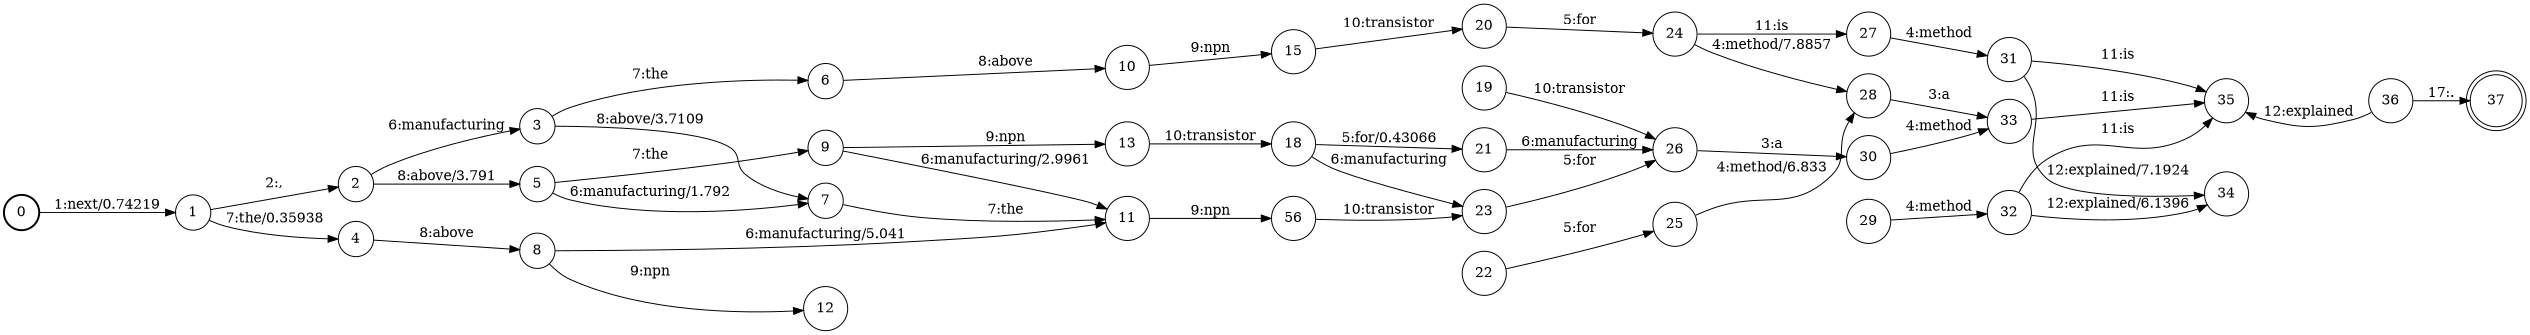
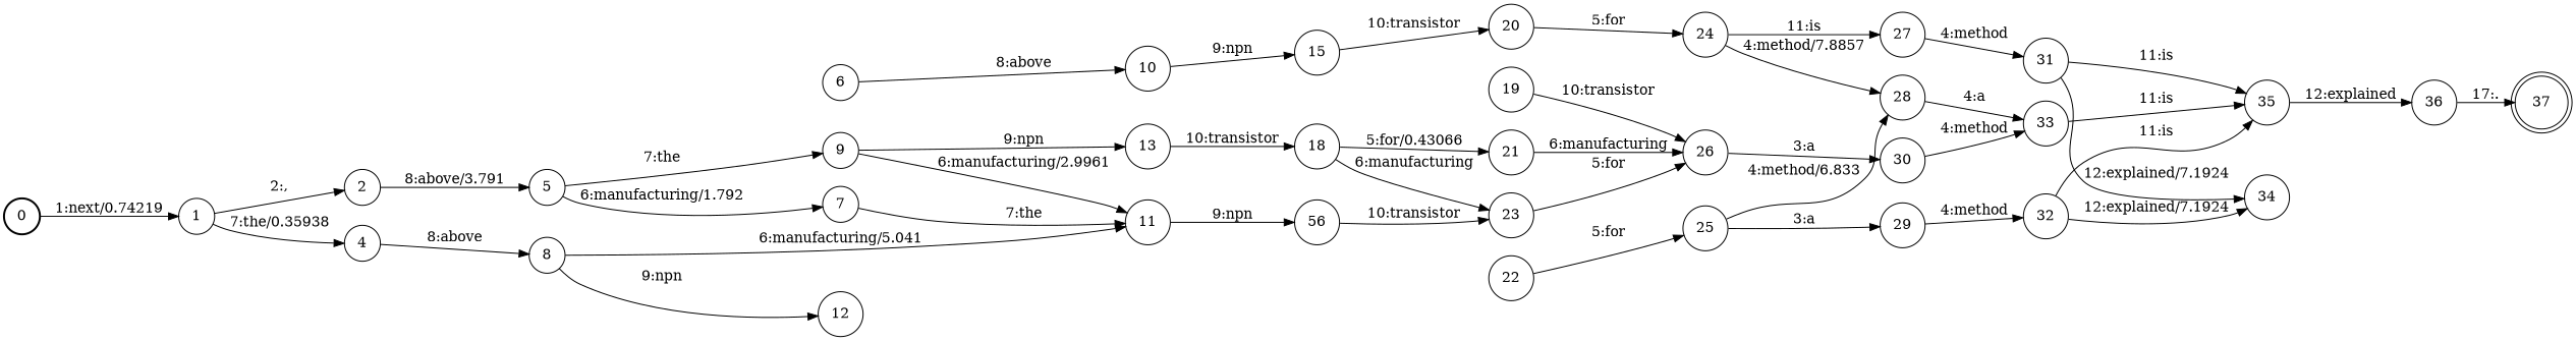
  digraph {
    nodesep=0.25
    rankdir=LR
    ranksep=0.4
    node [fontsize=14 shape=circle style=solid]
    edge [fontsize=14]
    n1 [label=0 style=bold]
    n2 [label=1]
    n3 [label=2]
    n4 [label=4]
-   n5 [label=3]
    n6 [label=5]
    n7 [label=6]
    n8 [label=7]
    n9 [label=8]
    n10 [label=9]
    n11 [label=10]
    n12 [label=11]
    n13 [label=12]
    n14 [label=13]
    n15 [label=15]
    n16 [label=56]
    n17 [label=18]
    n18 [label=20]
    n19 [label=23]
    n20 [label=21]
    n21 [label=19]
    n22 [label=26]
    n23 [label=24]
    n24 [label=22]
    n25 [label=25]
    n26 [label=30]
    n27 [label=27]
    n28 [label=28]
    n29 [label=29]
    n30 [label=33]
    n31 [label=31]
    n32 [label=32]
    n33 [label=35]
    n34 [label=34]
    n35 [label=36]
    n36 [label=37 shape=doublecircle]
    n1 -> n2 [label="1:next/0.74219"]
    n2 -> n3 [label="2:,"]
    n2 -> n4 [label="7:the/0.35938"]
-   n3 -> n5 [label="6:manufacturing"]
    n3 -> n6 [label="8:above/3.791"]
    n4 -> n9 [label="8:above"]
-   n5 -> n7 [label="7:the"]
-   n5 -> n8 [label="8:above/3.7109"]
    n6 -> n8 [label="6:manufacturing/1.792"]
    n6 -> n10 [label="7:the"]
    n7 -> n11 [label="8:above"]
    n8 -> n12 [label="7:the"]
    n9 -> n12 [label="6:manufacturing/5.041"]
    n9 -> n13 [label="9:npn"]
    n10 -> n12 [label="6:manufacturing/2.9961"]
    n10 -> n14 [label="9:npn"]
    n11 -> n15 [label="9:npn"]
    n12 -> n16 [label="9:npn"]
    n14 -> n17 [label="10:transistor"]
    n15 -> n18 [label="10:transistor"]
    n16 -> n19 [label="10:transistor"]
    n17 -> n19 [label="6:manufacturing"]
    n17 -> n20 [label="5:for/0.43066"]
    n18 -> n23 [label="5:for"]
    n19 -> n22 [label="5:for"]
    n20 -> n22 [label="6:manufacturing"]
    n21 -> n22 [label="10:transistor"]
    n22 -> n26 [label="3:a"]
    n23 -> n27 [label="11:is"]
    n23 -> n28 [label="4:method/7.8857"]
    n24 -> n25 [label="5:for"]
    n25 -> n28 [label="4:method/6.833"]
+   n25 -> n29 [label="3:a"]
    n26 -> n30 [label="4:method"]
    n27 -> n31 [label="4:method"]
-   n28 -> n30 [label="3:a"]
+   n28 -> n30 [label="4:a"]
    n29 -> n32 [label="4:method"]
    n30 -> n33 [label="11:is"]
    n31 -> n33 [label="11:is"]
    n31 -> n34 [label="12:explained/7.1924"]
    n32 -> n33 [label="11:is"]
-   n32 -> n34 [label="12:explained/6.1396"]
-   n35 -> n33 [label="12:explained"]
+   n32 -> n34 [label="12:explained/7.1924"]
+   n33 -> n35 [label="12:explained"]
    n35 -> n36 [label="17:."]
  }
